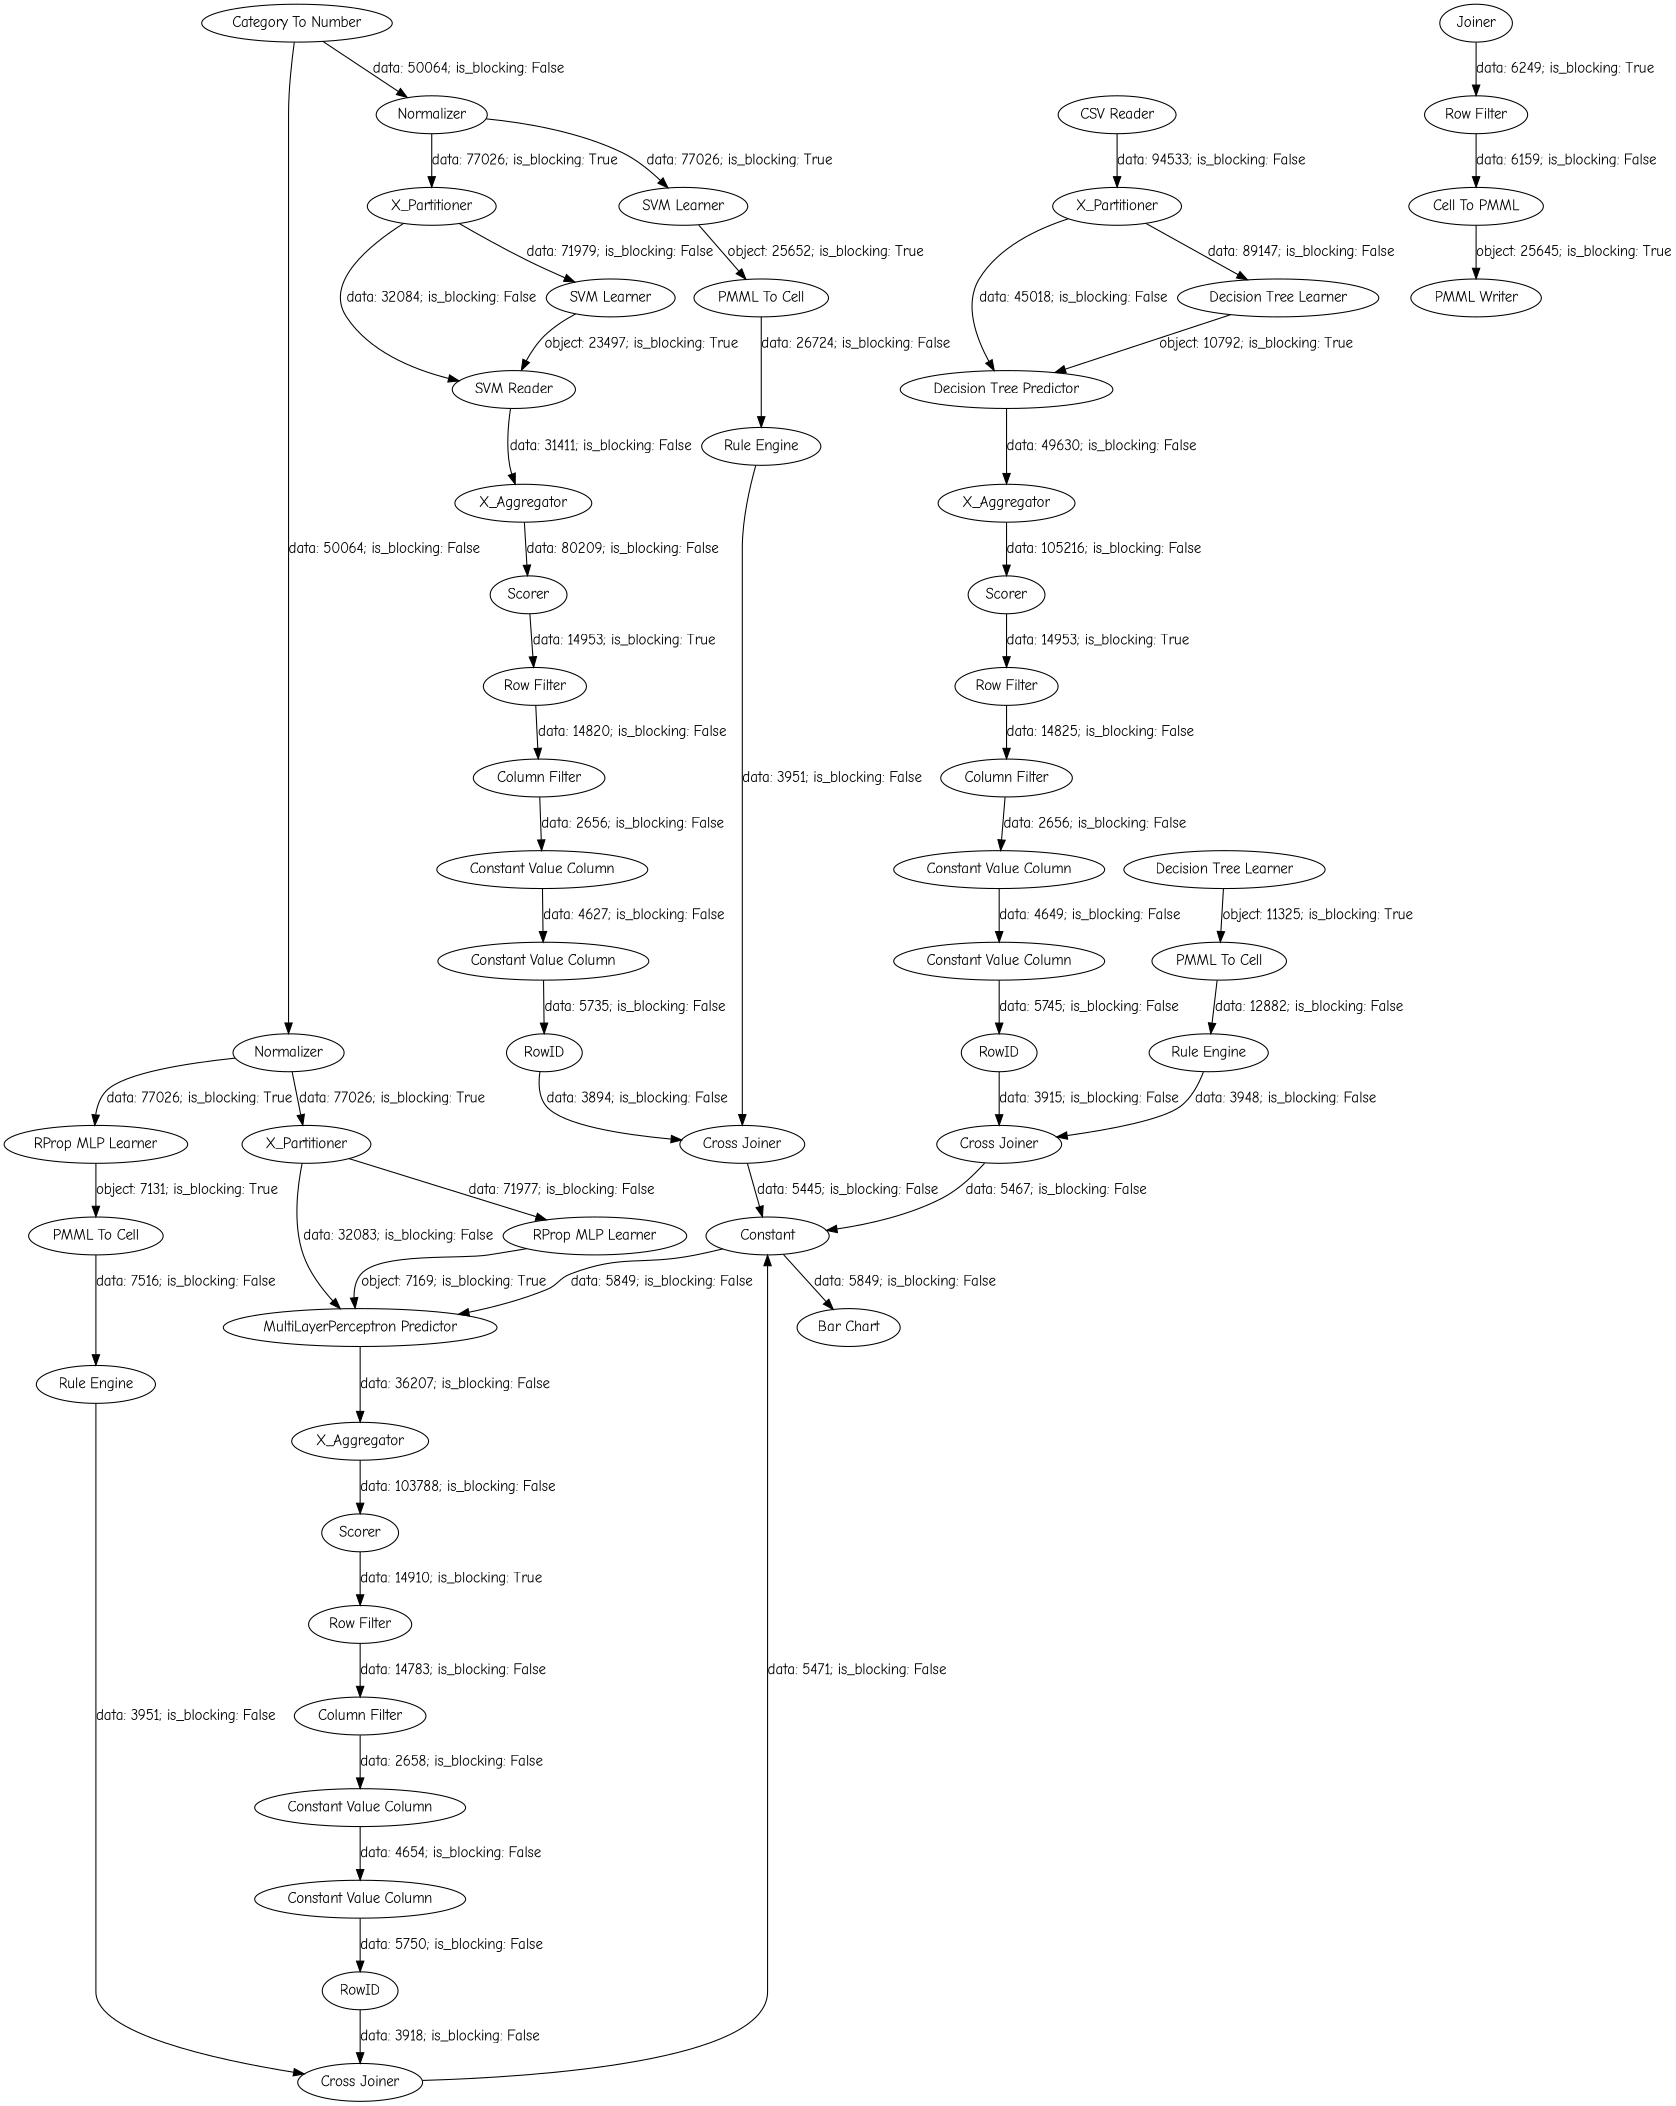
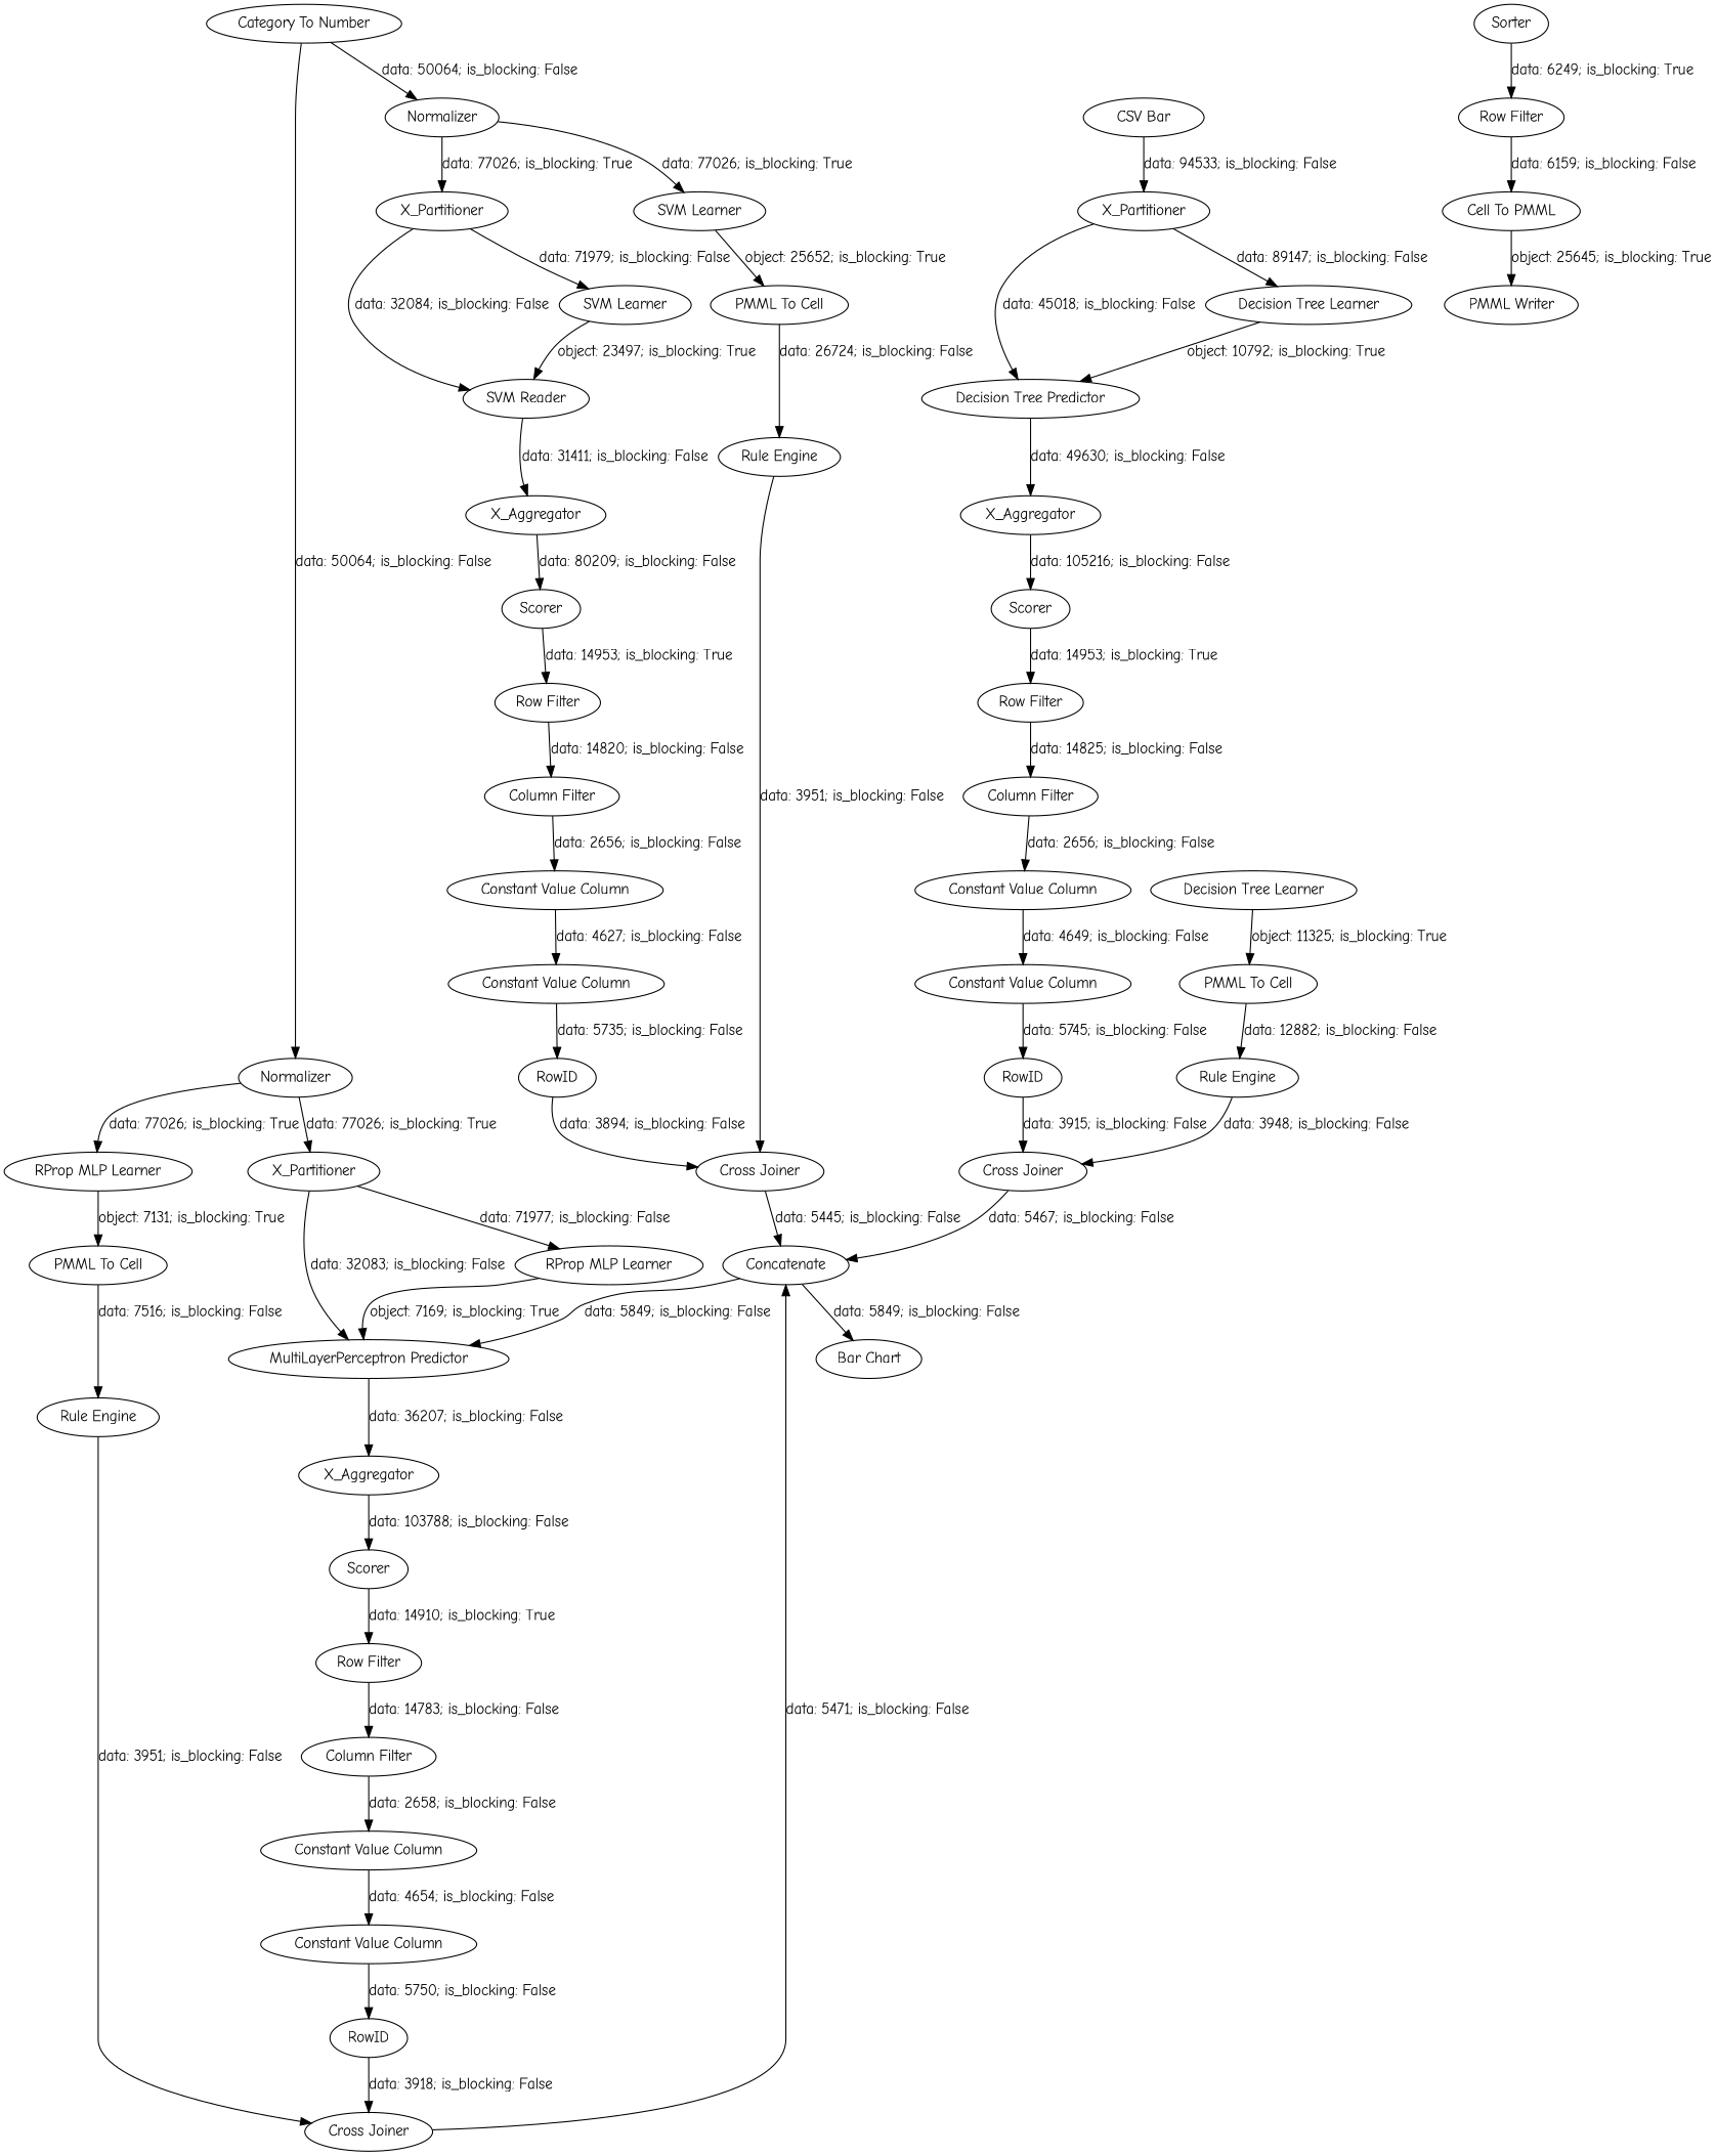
  digraph {
    fontname="Comic Neue"
    rankdir=TB
    node [fontname="Comic Neue"]
    edge [fontname="Comic Neue"]
    n1 [label="PMML To Cell"]
    n2 [label="Rule Engine"]
    n3 [label="Cross Joiner"]
    n4 [label="Cross Joiner"]
-   n5 [label=Constant]
+   n5 [label=Concatenate]
    n6 [label="MultiLayerPerceptron Predictor"]
    n7 [label="Bar Chart"]
    n8 [label=X_Partitioner]
    n9 [label="Decision Tree Predictor"]
    n10 [label="Decision Tree Learner"]
    n11 [label=X_Aggregator]
    n12 [label="Cross Joiner"]
    n13 [label=Normalizer]
    n14 [label="RProp MLP Learner"]
    n15 [label=X_Partitioner]
    n16 [label="PMML To Cell"]
    n17 [label="RProp MLP Learner"]
    n18 [label="Cell To PMML"]
    n19 [label="PMML Writer"]
-   n20 [label="CSV Reader"]
+   n20 [label="CSV Bar"]
    n21 [label="Category To Number"]
    n22 [label=Normalizer]
    n23 [label=X_Aggregator]
    n24 [label=Scorer]
    n25 [label="Row Filter"]
    n26 [label="Column Filter"]
    n27 [label="Constant Value Column"]
    n28 [label="Rule Engine"]
    n29 [label="Constant Value Column"]
    n30 [label=RowID]
-   n31 [label=Joiner]
+   n31 [label=Sorter]
    n32 [label="Row Filter"]
    n33 [label=X_Partitioner]
    n34 [label="SVM Learner"]
    n35 [label="SVM Reader"]
    n36 [label="SVM Learner"]
    n37 [label="Row Filter"]
    n38 [label="Column Filter"]
    n39 [label="Constant Value Column"]
    n40 [label="Constant Value Column"]
    n41 [label="Constant Value Column"]
    n42 [label=RowID]
    n43 [label="Constant Value Column"]
    n44 [label=RowID]
    n45 [label=X_Aggregator]
    n46 [label=Scorer]
    n47 [label="Row Filter"]
    n48 [label="Column Filter"]
    n49 [label=Scorer]
    n50 [label="Rule Engine"]
    n51 [label="PMML To Cell"]
    n52 [label="Decision Tree Learner"]
    n1 -> n2 [label="data: 26724; is_blocking: False"]
    n2 -> n3 [label="data: 3951; is_blocking: False"]
    n3 -> n5 [label="data: 5445; is_blocking: False"]
    n4 -> n5 [label="data: 5471; is_blocking: False"]
    n5 -> n6 [label="data: 5849; is_blocking: False"]
    n5 -> n7 [label="data: 5849; is_blocking: False"]
    n6 -> n23 [label="data: 36207; is_blocking: False"]
    n8 -> n9 [label="data: 45018; is_blocking: False"]
    n8 -> n10 [label="data: 89147; is_blocking: False"]
    n9 -> n11 [label="data: 49630; is_blocking: False"]
    n10 -> n9 [label="object: 10792; is_blocking: True"]
    n11 -> n49 [label="data: 105216; is_blocking: False"]
    n12 -> n5 [label="data: 5467; is_blocking: False"]
    n13 -> n14 [label="data: 77026; is_blocking: True"]
    n13 -> n15 [label="data: 77026; is_blocking: True"]
    n14 -> n16 [label="object: 7131; is_blocking: True"]
    n15 -> n6 [label="data: 32083; is_blocking: False"]
    n15 -> n17 [label="data: 71977; is_blocking: False"]
    n16 -> n28 [label="data: 7516; is_blocking: False"]
    n17 -> n6 [label="object: 7169; is_blocking: True"]
    n18 -> n19 [label="object: 25645; is_blocking: True"]
    n20 -> n8 [label="data: 94533; is_blocking: False"]
    n21 -> n13 [label="data: 50064; is_blocking: False"]
    n21 -> n22 [label="data: 50064; is_blocking: False"]
    n22 -> n33 [label="data: 77026; is_blocking: True"]
    n22 -> n34 [label="data: 77026; is_blocking: True"]
    n23 -> n24 [label="data: 103788; is_blocking: False"]
    n24 -> n25 [label="data: 14910; is_blocking: True"]
    n25 -> n26 [label="data: 14783; is_blocking: False"]
    n26 -> n27 [label="data: 2658; is_blocking: False"]
    n27 -> n29 [label="data: 4654; is_blocking: False"]
    n28 -> n4 [label="data: 3951; is_blocking: False"]
    n29 -> n30 [label="data: 5750; is_blocking: False"]
    n30 -> n4 [label="data: 3918; is_blocking: False"]
    n31 -> n32 [label="data: 6249; is_blocking: True"]
    n32 -> n18 [label="data: 6159; is_blocking: False"]
    n33 -> n35 [label="data: 32084; is_blocking: False"]
    n33 -> n36 [label="data: 71979; is_blocking: False"]
    n34 -> n1 [label="object: 25652; is_blocking: True"]
    n35 -> n45 [label="data: 31411; is_blocking: False"]
    n36 -> n35 [label="object: 23497; is_blocking: True"]
    n37 -> n38 [label="data: 14820; is_blocking: False"]
    n38 -> n39 [label="data: 2656; is_blocking: False"]
    n39 -> n43 [label="data: 4627; is_blocking: False"]
    n40 -> n41 [label="data: 4649; is_blocking: False"]
    n41 -> n42 [label="data: 5745; is_blocking: False"]
    n42 -> n12 [label="data: 3915; is_blocking: False"]
    n43 -> n44 [label="data: 5735; is_blocking: False"]
    n44 -> n3 [label="data: 3894; is_blocking: False"]
    n45 -> n46 [label="data: 80209; is_blocking: False"]
    n46 -> n37 [label="data: 14953; is_blocking: True"]
    n47 -> n48 [label="data: 14825; is_blocking: False"]
    n48 -> n40 [label="data: 2656; is_blocking: False"]
    n49 -> n47 [label="data: 14953; is_blocking: True"]
    n50 -> n12 [label="data: 3948; is_blocking: False"]
    n51 -> n50 [label="data: 12882; is_blocking: False"]
    n52 -> n51 [label="object: 11325; is_blocking: True"]
  }
